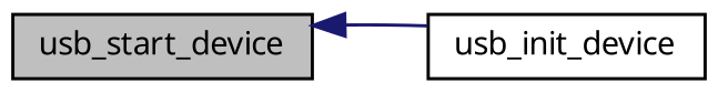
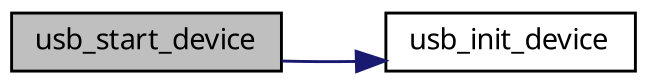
  digraph {
    rankdir=LR
    node [color=black fontname="FreeSans.ttf" fontsize=10 shape=record style=filled]
    n1 [fillcolor=grey75 fontcolor=black height=0.2 label=usb_start_device width=0.4]
    n2 [fillcolor=white height=0.2 label=usb_init_device width=0.4]
-   n2 -> n1 [color=midnightblue fontname="FreeSans.ttf" fontsize=10 labelfontname="FreeSans.ttf" labelfontsize=10 style=solid]
+   n1 -> n2 [color=midnightblue fontname="FreeSans.ttf" fontsize=10 labelfontname="FreeSans.ttf" labelfontsize=10 style=solid]
  }
